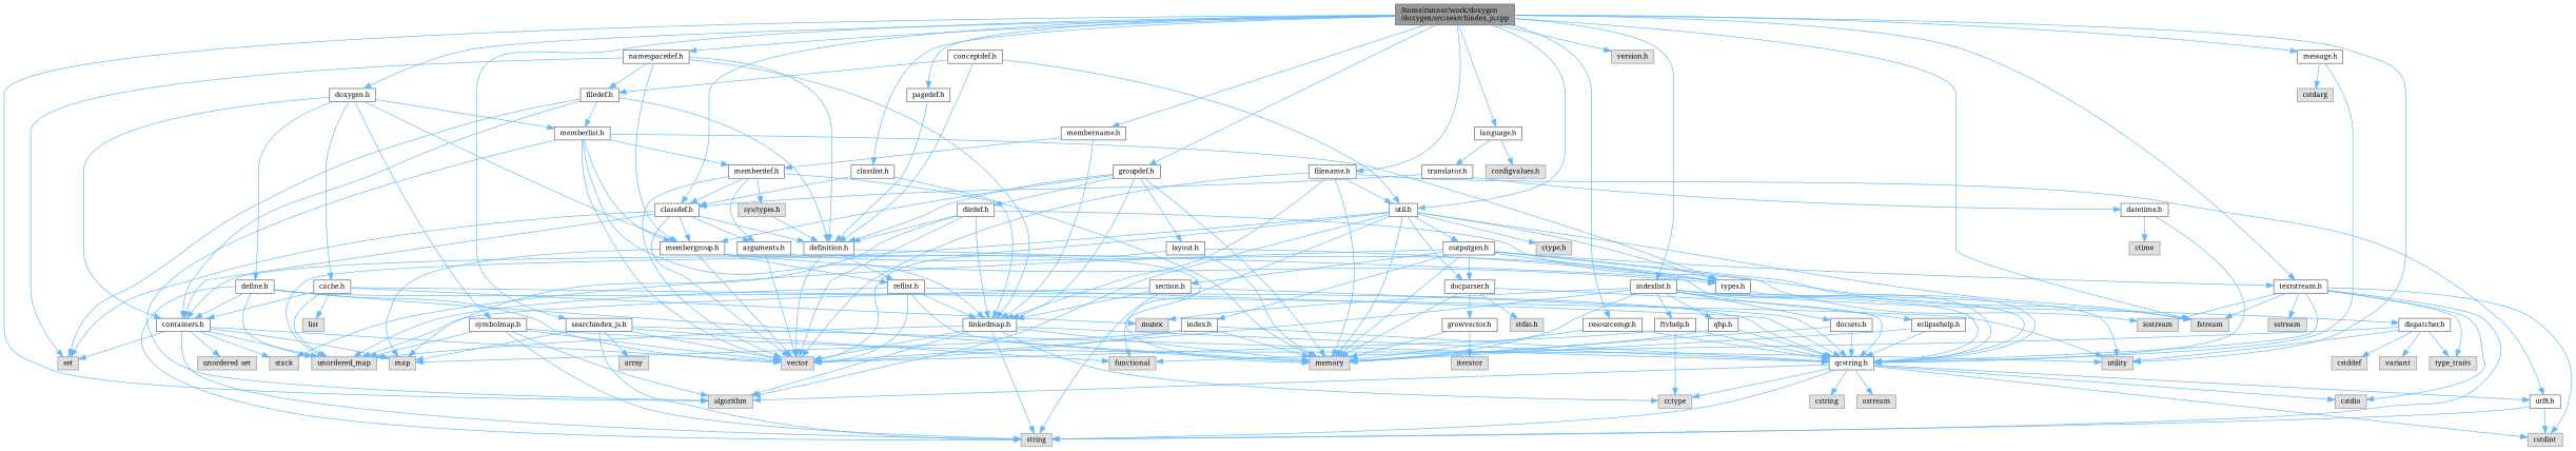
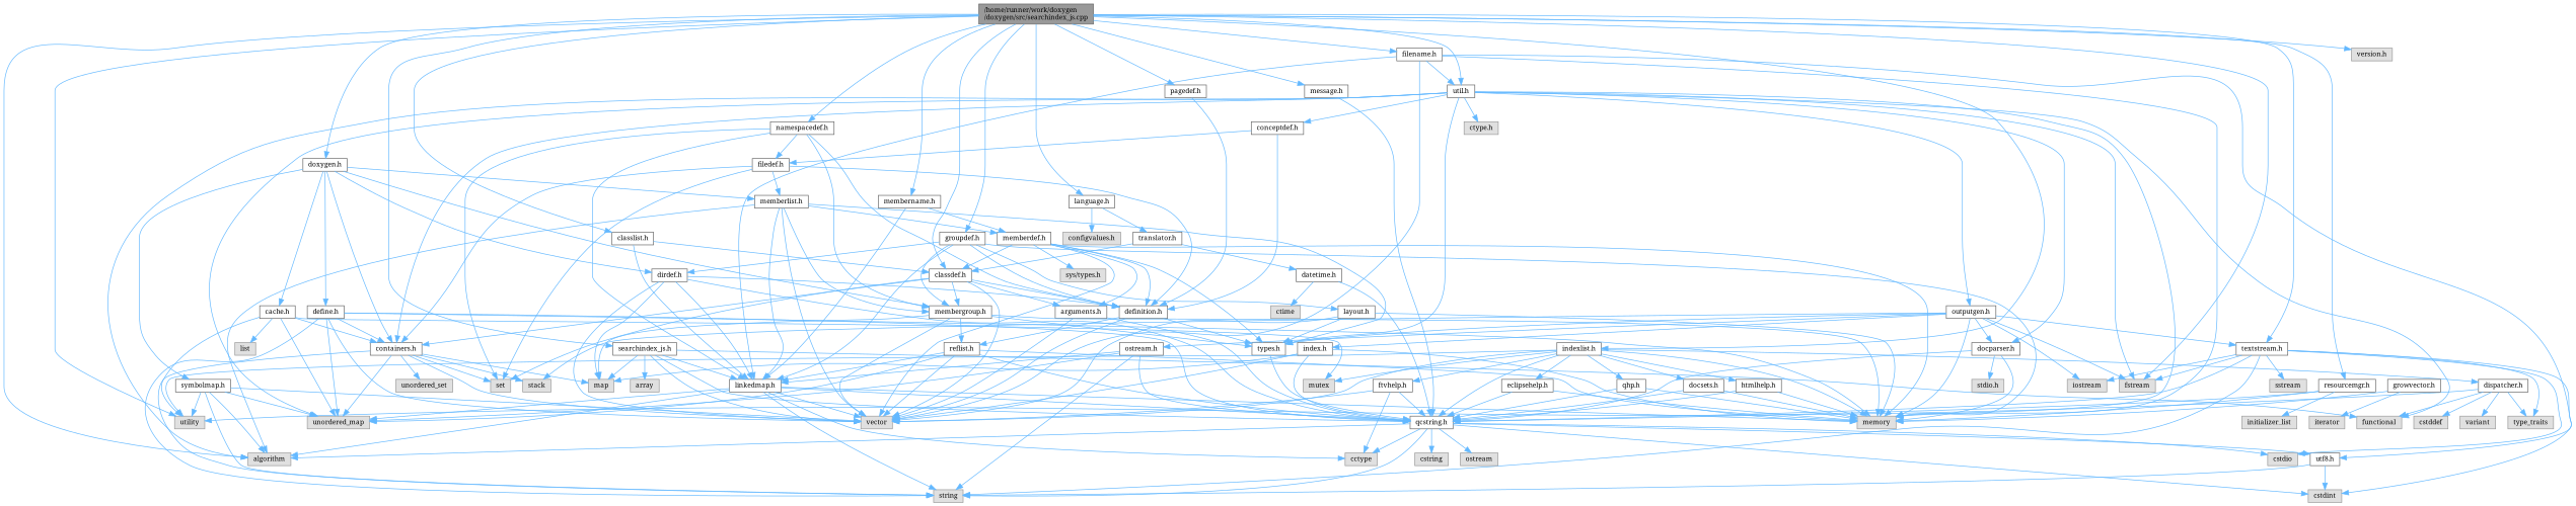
  digraph {
    fontname="Noto Serif"
    node [color=grey40 fillcolor=white fontname="Noto Serif" fontsize=10 shape=box style=filled]
    edge [color=steelblue1 fontname="Noto Serif" fontsize=10 labelfontname=Helvetica labelfontsize=10 style=solid]
    n1 [color=gray40 fillcolor=grey60 fontcolor=black height=0.2 label="/home/runner/work/doxygen\l/doxygen/src/searchindex_js.cpp" width=0.4]
    n2 [color=grey60 fillcolor="#E0E0E0" height=0.2 label=utility width=0.4]
    n3 [color=grey60 fillcolor="#E0E0E0" height=0.2 label=algorithm width=0.4]
    n4 [color=grey60 fillcolor="#E0E0E0" height=0.2 label=fstream width=0.4]
    n5 [height=0.2 label="searchindex_js.h" width=0.4]
    n6 [height=0.2 label="doxygen.h" width=0.4]
    n7 [height=0.2 label="classdef.h" width=0.4]
    n8 [height=0.2 label="groupdef.h" width=0.4]
    n9 [height=0.2 label="pagedef.h" width=0.4]
    n10 [height=0.2 label="namespacedef.h" width=0.4]
    n11 [height=0.2 label="classlist.h" width=0.4]
    n12 [height=0.2 label="membername.h" width=0.4]
    n13 [height=0.2 label="filename.h" width=0.4]
    n14 [height=0.2 label="util.h" width=0.4]
    n15 [height=0.2 label="textstream.h" width=0.4]
    n16 [height=0.2 label="language.h" width=0.4]
    n17 [color=grey60 fillcolor="#E0E0E0" height=0.2 label="version.h" width=0.4]
    n18 [height=0.2 label="message.h" width=0.4]
    n19 [height=0.2 label="resourcemgr.h" width=0.4]
    n20 [height=0.2 label="indexlist.h" width=0.4]
    n21 [color=grey60 fillcolor="#E0E0E0" height=0.2 label=array width=0.4]
    n22 [color=grey60 fillcolor="#E0E0E0" height=0.2 label=vector width=0.4]
    n23 [color=grey60 fillcolor="#E0E0E0" height=0.2 label=map width=0.4]
    n24 [color=grey60 fillcolor="#E0E0E0" height=0.2 label=string width=0.4]
    n25 [color=grey60 fillcolor="#E0E0E0" height=0.2 label=functional width=0.4]
    n26 [height=0.2 label="qcstring.h" width=0.4]
    n27 [height=0.2 label="containers.h" width=0.4]
    n28 [height=0.2 label="membergroup.h" width=0.4]
    n29 [height=0.2 label="dirdef.h" width=0.4]
    n30 [height=0.2 label="memberlist.h" width=0.4]
    n31 [height=0.2 label="define.h" width=0.4]
    n32 [height=0.2 label="cache.h" width=0.4]
    n33 [height=0.2 label="symbolmap.h" width=0.4]
    n34 [color=grey60 fillcolor="#E0E0E0" height=0.2 label=set width=0.4]
    n35 [height=0.2 label="definition.h" width=0.4]
    n36 [height=0.2 label="arguments.h" width=0.4]
    n37 [color=grey60 fillcolor="#E0E0E0" height=0.2 label=memory width=0.4]
    n38 [height=0.2 label="linkedmap.h" width=0.4]
    n39 [height=0.2 label="layout.h" width=0.4]
    n40 [height=0.2 label="filedef.h" width=0.4]
    n41 [height=0.2 label="memberdef.h" width=0.4]
    n42 [height=0.2 label="utf8.h" width=0.4]
    n43 [color=grey60 fillcolor="#E0E0E0" height=0.2 label=unordered_map width=0.4]
    n44 [height=0.2 label="types.h" width=0.4]
    n45 [color=grey60 fillcolor="#E0E0E0" height=0.2 label="ctype.h" width=0.4]
    n46 [height=0.2 label="docparser.h" width=0.4]
    n47 [height=0.2 label="outputgen.h" width=0.4]
    n48 [height=0.2 label="conceptdef.h" width=0.4]
    n49 [color=grey60 fillcolor="#E0E0E0" height=0.2 label=cstdio width=0.4]
    n50 [color=grey60 fillcolor="#E0E0E0" height=0.2 label=cstdint width=0.4]
    n51 [color=grey60 fillcolor="#E0E0E0" height=0.2 label=iostream width=0.4]
    n52 [color=grey60 fillcolor="#E0E0E0" height=0.2 label=sstream width=0.4]
    n53 [color=grey60 fillcolor="#E0E0E0" height=0.2 label=type_traits width=0.4]
    n54 [height=0.2 label="translator.h" width=0.4]
    n55 [color=grey60 fillcolor="#E0E0E0" height=0.2 label="configvalues.h" width=0.4]
-   n56 [color=grey60 fillcolor="#E0E0E0" height=0.2 label=cstdarg width=0.4]
+   n57 [color=grey60 fillcolor="#E0E0E0" height=0.2 label=initializer_list width=0.4]
    n58 [color=grey60 fillcolor="#E0E0E0" height=0.2 label=mutex width=0.4]
    n59 [height=0.2 label="dispatcher.h" width=0.4]
    n60 [height=0.2 label="docsets.h" width=0.4]
    n61 [height=0.2 label="eclipsehelp.h" width=0.4]
    n62 [height=0.2 label="ftvhelp.h" width=0.4]
+   n63 [height=0.2 label="htmlhelp.h" width=0.4]
    n64 [height=0.2 label="qhp.h" width=0.4]
    n65 [color=grey60 fillcolor="#E0E0E0" height=0.2 label=cctype width=0.4]
    n66 [color=grey60 fillcolor="#E0E0E0" height=0.2 label=cstring width=0.4]
    n67 [color=grey60 fillcolor="#E0E0E0" height=0.2 label=ostream width=0.4]
    n68 [color=grey60 fillcolor="#E0E0E0" height=0.2 label=unordered_set width=0.4]
    n69 [color=grey60 fillcolor="#E0E0E0" height=0.2 label=stack width=0.4]
    n70 [height=0.2 label="reflist.h" width=0.4]
    n71 [color=grey60 fillcolor="#E0E0E0" height=0.2 label=list width=0.4]
    n72 [color=grey60 fillcolor="#E0E0E0" height=0.2 label="sys/types.h" width=0.4]
    n73 [color=grey60 fillcolor="#E0E0E0" height=0.2 label="stdio.h" width=0.4]
    n74 [height=0.2 label="growvector.h" width=0.4]
    n75 [height=0.2 label="index.h" width=0.4]
-   n76 [height=0.2 label="section.h" width=0.4]
+   n76 [height=0.2 label="ostream.h" width=0.4]
    n77 [color=grey60 fillcolor="#E0E0E0" height=0.2 label=iterator width=0.4]
    n78 [height=0.2 label="datetime.h" width=0.4]
    n79 [color=grey60 fillcolor="#E0E0E0" height=0.2 label=ctime width=0.4]
    n80 [color=grey60 fillcolor="#E0E0E0" height=0.2 label=variant width=0.4]
    n81 [color=grey60 fillcolor="#E0E0E0" height=0.2 label=cstddef width=0.4]
    n1 -> n2
    n1 -> n3
    n1 -> n4
    n1 -> n5
    n1 -> n6
    n1 -> n7
    n1 -> n8
    n1 -> n9
    n1 -> n10
    n1 -> n11
    n1 -> n12
    n1 -> n13
    n1 -> n14
    n1 -> n15
    n1 -> n16
    n1 -> n17
    n1 -> n18
    n1 -> n19
    n1 -> n20
    n5 -> n21
    n5 -> n22
    n5 -> n23
-   n5 -> n24
+   n5 -> n38
    n5 -> n25
    n5 -> n26
    n6 -> n27
    n6 -> n28
+   n6 -> n29
    n6 -> n30
    n6 -> n31
    n6 -> n32
    n6 -> n33
    n7 -> n22
    n7 -> n27
    n7 -> n28
    n7 -> n34
    n7 -> n35
    n7 -> n36
    n8 -> n28
    n8 -> n29
    n8 -> n35
    n8 -> n37
    n8 -> n38
    n8 -> n39
    n9 -> n35
    n10 -> n28
    n10 -> n34
    n10 -> n35
    n10 -> n38
    n10 -> n40
    n11 -> n7
    n11 -> n38
    n12 -> n38
    n12 -> n41
    n13 -> n14
    n13 -> n22
    n13 -> n37
    n13 -> n38
    n13 -> n42
    n14 -> n3
    n14 -> n4
    n14 -> n25
    n14 -> n27
    n14 -> n37
    n14 -> n43
    n14 -> n44
    n14 -> n45
    n14 -> n46
    n14 -> n47
-   n48 -> n14
+   n14 -> n48
    n15 -> n4
    n15 -> n24
    n15 -> n26
    n15 -> n49
    n15 -> n50
    n15 -> n51
    n15 -> n52
    n15 -> n53
    n16 -> n54
    n16 -> n55
    n18 -> n26
-   n18 -> n56
    n19 -> n26
    n19 -> n37
+   n19 -> n57
    n20 -> n2
    n20 -> n22
    n20 -> n26
    n20 -> n37
    n20 -> n58
    n20 -> n59
    n20 -> n60
    n20 -> n61
    n20 -> n62
+   n20 -> n63
    n20 -> n64
    n26 -> n3
    n26 -> n24
    n26 -> n42
    n26 -> n49
    n26 -> n50
    n26 -> n65
    n26 -> n66
    n26 -> n67
    n27 -> n22
    n27 -> n23
    n27 -> n24
    n27 -> n34
    n27 -> n43
    n27 -> n68
    n27 -> n69
    n28 -> n22
    n28 -> n23
    n28 -> n37
    n28 -> n44
    n28 -> n70
    n29 -> n22
    n29 -> n23
    n29 -> n26
    n29 -> n35
    n29 -> n38
    n30 -> n3
    n30 -> n22
    n30 -> n28
    n30 -> n38
    n30 -> n41
    n30 -> n44
    n31 -> n22
    n31 -> n24
    n31 -> n26
    n31 -> n27
    n31 -> n37
    n31 -> n43
    n32 -> n2
    n32 -> n27
    n32 -> n43
    n32 -> n58
    n32 -> n71
    n33 -> n2
    n33 -> n3
    n33 -> n22
    n33 -> n24
    n33 -> n43
    n35 -> n22
    n35 -> n44
    n35 -> n70
    n36 -> n22
    n36 -> n26
    n38 -> n3
    n38 -> n22
    n38 -> n24
    n38 -> n26
    n38 -> n37
    n38 -> n43
    n38 -> n65
    n39 -> n22
    n39 -> n37
    n39 -> n44
    n40 -> n27
    n40 -> n30
    n40 -> n34
    n40 -> n35
    n41 -> n7
    n41 -> n22
-   n72 -> n35
+   n41 -> n35
    n41 -> n36
    n41 -> n37
+   n41 -> n44
    n41 -> n72
    n42 -> n24
    n42 -> n50
    n44 -> n26
    n46 -> n26
    n46 -> n37
    n46 -> n73
-   n46 -> n74
    n47 -> n4
    n47 -> n15
    n47 -> n37
    n47 -> n44
    n47 -> n46
    n47 -> n51
    n47 -> n69
    n47 -> n75
    n47 -> n76
    n48 -> n35
    n48 -> n40
    n54 -> n7
    n54 -> n78
    n59 -> n2
    n59 -> n25
    n59 -> n53
    n59 -> n80
    n59 -> n81
    n60 -> n26
    n60 -> n37
    n61 -> n26
    n61 -> n37
    n62 -> n22
    n62 -> n26
    n62 -> n65
+   n63 -> n26
+   n63 -> n37
    n64 -> n26
    n64 -> n37
    n70 -> n22
    n70 -> n26
    n70 -> n37
    n70 -> n38
    n70 -> n43
    n74 -> n37
    n74 -> n77
    n75 -> n22
    n75 -> n23
    n75 -> n26
    n75 -> n37
    n76 -> n24
    n76 -> n26
    n76 -> n38
    n76 -> n43
    n78 -> n26
    n78 -> n79
  }
